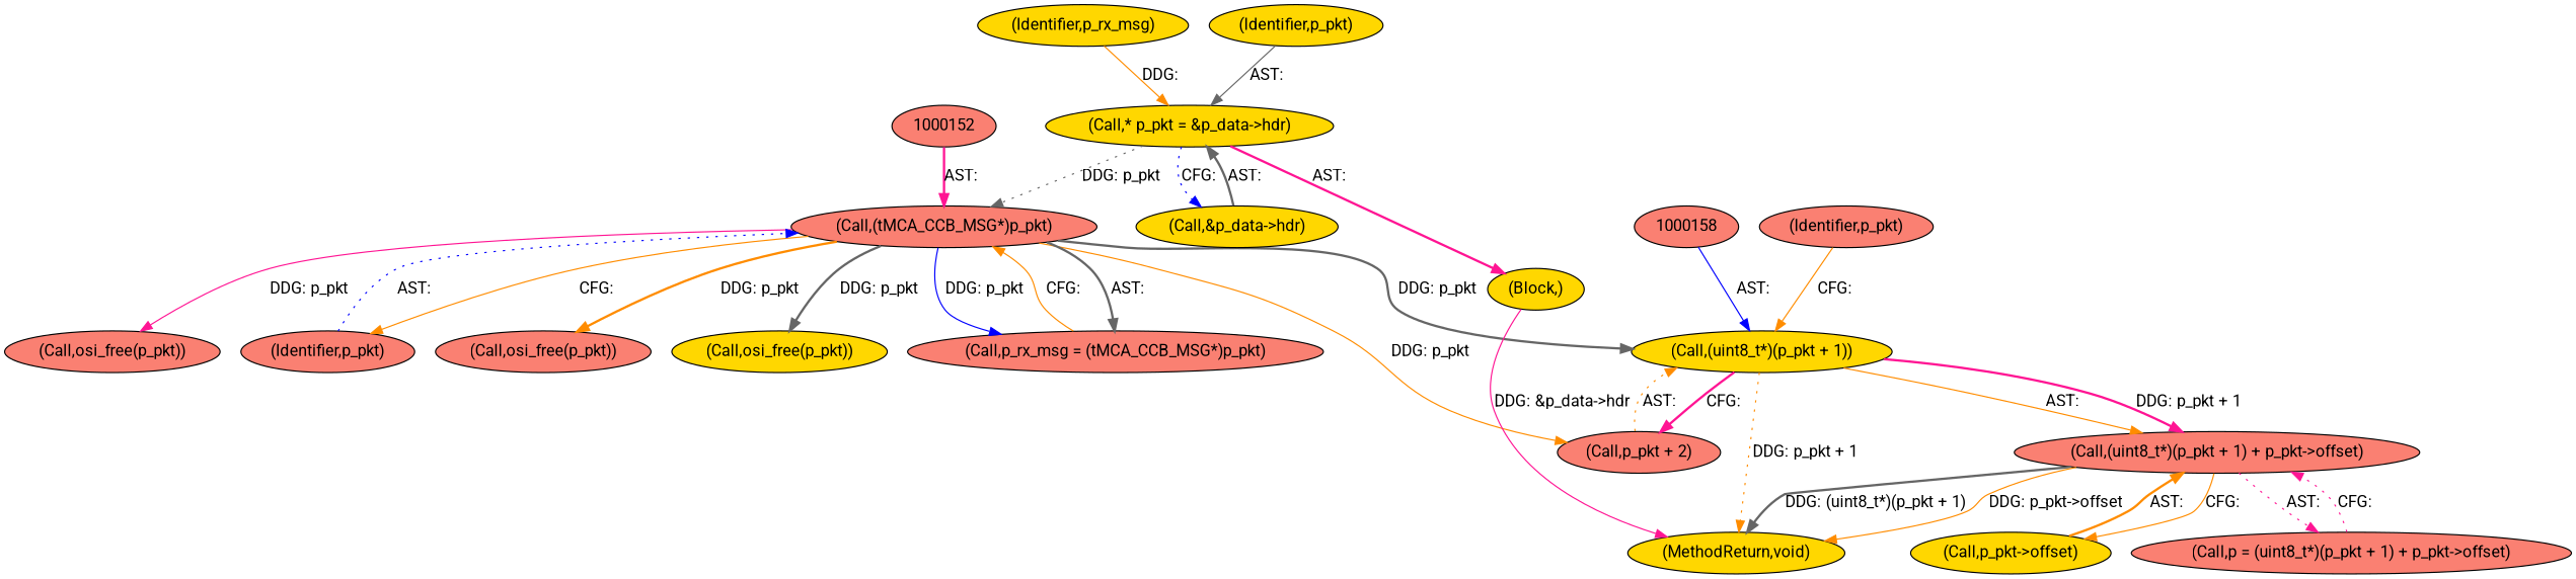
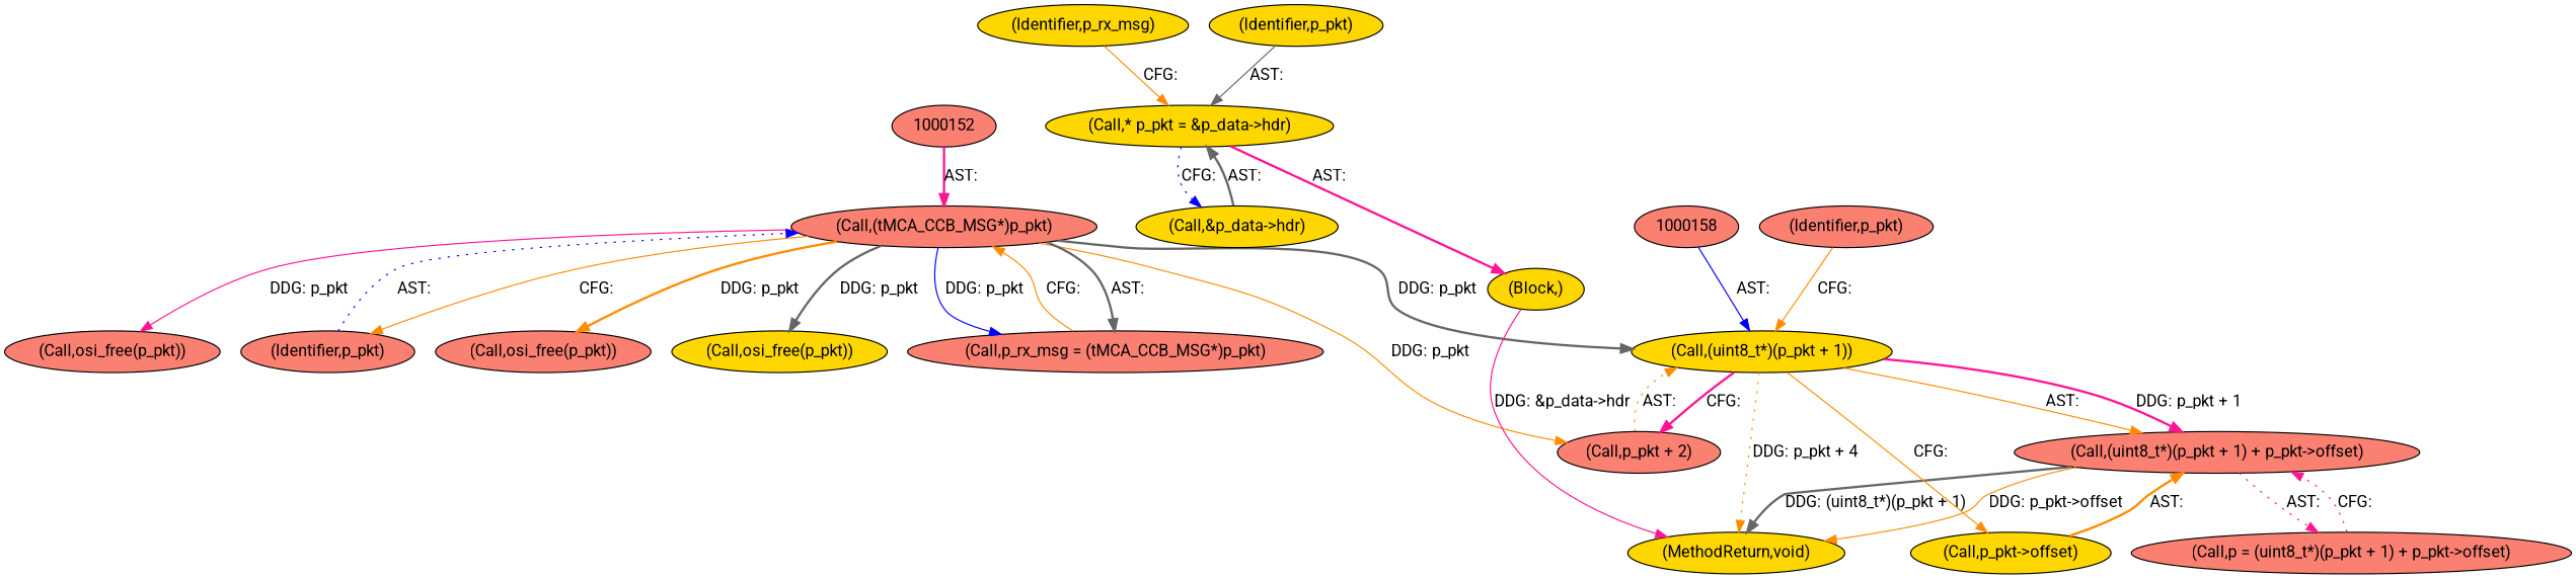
  digraph {
    fontname=Roboto
    node [fillcolor=salmon fontname=Roboto style=filled]
    edge [color=darkorange fontname=Roboto style=solid]
    n1 [label="(Call,(uint8_t*)(p_pkt + 1) + p_pkt->offset)"]
    n2 [label="(Call,p = (uint8_t*)(p_pkt + 1) + p_pkt->offset)"]
    n3 [fillcolor=gold label="(Call,p_pkt->offset)"]
    n4 [fillcolor=gold label="(MethodReturn,void)"]
    n5 [fillcolor=gold label="(Call,(uint8_t*)(p_pkt + 1))"]
    n6 [label="(Call,p_pkt + 2)"]
    n7 [label="(Call,(tMCA_CCB_MSG*)p_pkt)"]
    n8 [fillcolor=gold label="(Call,osi_free(p_pkt))"]
    n9 [label="(Call,p_rx_msg = (tMCA_CCB_MSG*)p_pkt)"]
    n10 [label="(Call,osi_free(p_pkt))"]
    n11 [label="(Identifier,p_pkt)"]
    n12 [label="(Call,osi_free(p_pkt))"]
    n13 [fillcolor=gold label="(Call,* p_pkt = &p_data->hdr)"]
    n14 [fillcolor=gold label="(Block,)"]
    n15 [fillcolor=gold label="(Call,&p_data->hdr)"]
    n16 [fillcolor=gold label="(Identifier,p_rx_msg)"]
    n17 [fillcolor=gold label="(Identifier,p_pkt)"]
    n18 [label="(Identifier,p_pkt)"]
    1000158
    1000152
    n1 -> n2 [color=deeppink label="AST: " style=dotted]
-   n1 -> n3 [label="CFG: "]
+   n5 -> n3 [label="CFG: "]
    n1 -> n4 [color=gray40 label="DDG: (uint8_t*)(p_pkt + 1)" style=bold]
    n1 -> n4 [label="DDG: p_pkt->offset"]
    n2 -> n1 [color=deeppink label="CFG: " style=dotted]
    n3 -> n1 [label="AST: " style=bold]
    n5 -> n1 [label="AST: "]
    n5 -> n1 [color=deeppink label="DDG: p_pkt + 1" style=bold]
-   n5 -> n4 [label="DDG: p_pkt + 1" style=dotted]
+   n5 -> n4 [label="DDG: p_pkt + 4" style=dotted]
    n5 -> n6 [color=deeppink label="CFG: " style=bold]
    n6 -> n5 [label="AST: " style=dotted]
    n7 -> n5 [color=gray40 label="DDG: p_pkt" style=bold]
    n7 -> n6 [label="DDG: p_pkt"]
    n7 -> n8 [color=gray40 label="DDG: p_pkt" style=bold]
    n7 -> n9 [color=gray40 label="AST: " style=bold]
    n7 -> n9 [color=blue label="DDG: p_pkt"]
    n7 -> n10 [color=deeppink label="DDG: p_pkt"]
    n7 -> n11 [label="CFG: "]
    n7 -> n12 [label="DDG: p_pkt" style=bold]
    n9 -> n7 [label="CFG: "]
    n11 -> n7 [color=blue label="AST: " style=dotted]
-   n13 -> n7 [color=gray40 label="DDG: p_pkt" style=dotted]
    n13 -> n14 [color=deeppink label="AST: " style=bold]
    n13 -> n15 [color=blue label="CFG: " style=dotted]
    n14 -> n4 [color=deeppink label="DDG: &p_data->hdr"]
    n15 -> n13 [color=gray40 label="AST: " style=bold]
-   n16 -> n13 [label="DDG: "]
+   n16 -> n13 [label="CFG: "]
    n17 -> n13 [color=gray40 label="AST: "]
    n18 -> n5 [label="CFG: "]
    1000158 -> n5 [color=blue label="AST: "]
    1000152 -> n7 [color=deeppink label="AST: " style=bold]
  }
